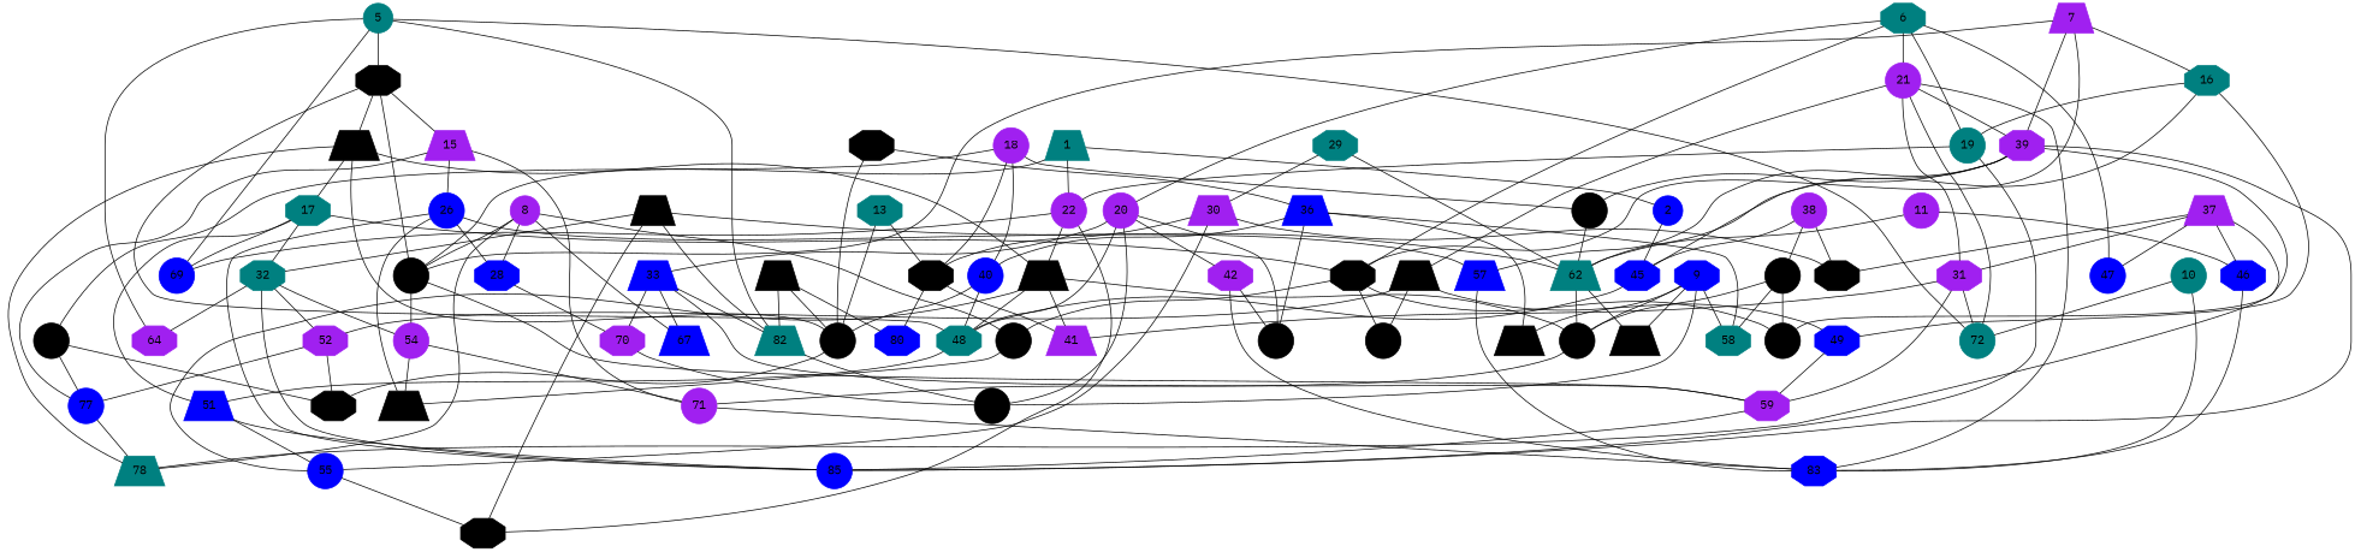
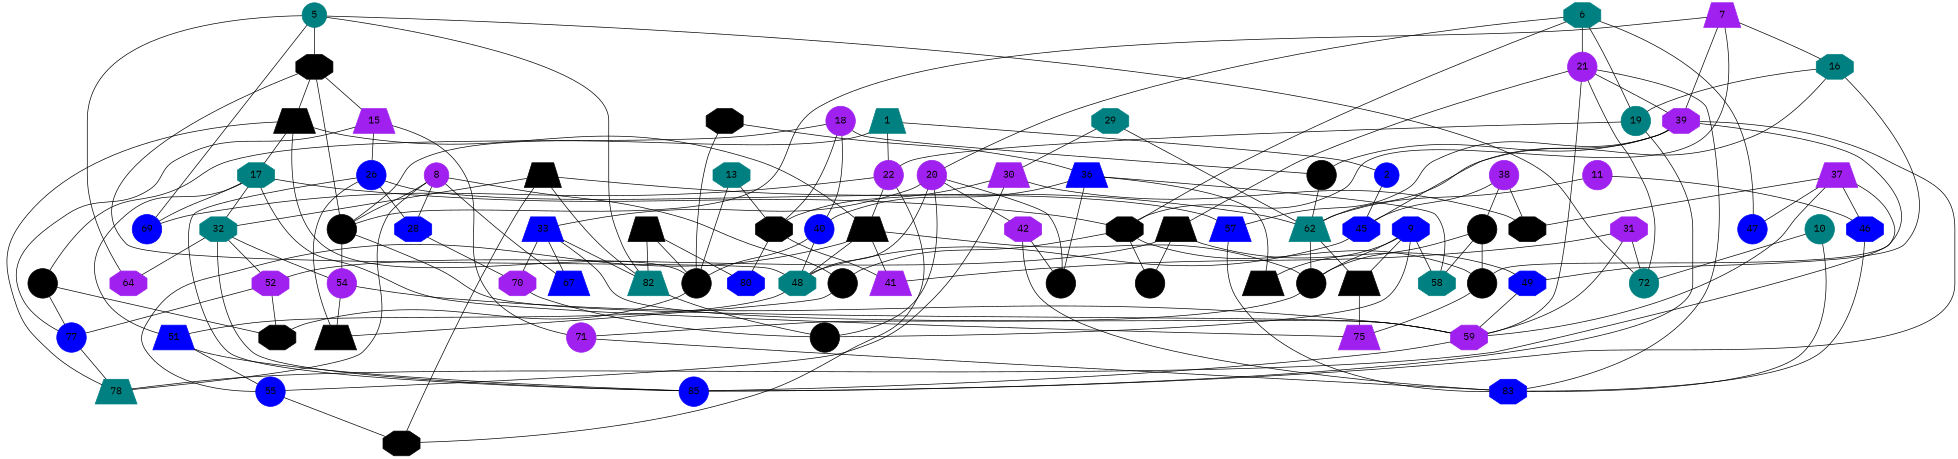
  graph {
    fontname="IBM Plex Mono"
    node [color=black fontname="IBM Plex Mono" shape=circle style=filled]
    edge [fontname="IBM Plex Mono"]
    1 [color=teal shape=trapezium]
    2 [color=blue]
    22 [color=purple]
    24
    45 [color=blue shape=octagon]
    56 [shape=octagon]
    69 [color=blue]
    23 [shape=trapezium]
    59 [color=purple shape=octagon]
    54 [color=purple]
    48 [color=teal shape=octagon]
    3 [shape=trapezium]
    32 [color=teal shape=octagon]
    62 [color=teal shape=trapezium]
    82 [color=teal shape=trapezium]
    64 [color=purple shape=octagon]
    85 [color=blue]
    52 [color=purple shape=octagon]
    63
    66 [shape=trapezium]
    84
    4 [shape=trapezium]
    60
    80 [color=blue shape=octagon]
    74 [shape=octagon]
    5 [color=teal]
    12 [shape=octagon]
    72 [color=teal]
    14 [shape=trapezium]
    15 [color=purple shape=trapezium]
    6 [color=teal shape=octagon]
    19 [color=teal]
    20 [color=purple]
    21 [color=purple]
    43 [shape=octagon]
    47 [color=blue]
    33 [color=blue shape=trapezium]
    42 [color=purple shape=octagon]
    73
    83 [color=blue shape=octagon]
    27 [shape=trapezium]
    39 [color=purple shape=octagon]
    68
    76
    61
    7 [color=purple shape=trapezium]
    16 [color=teal shape=octagon]
    49 [color=blue shape=octagon]
    8 [color=purple]
    28 [color=blue shape=octagon]
    67 [color=blue shape=trapezium]
    78 [color=teal shape=trapezium]
    70 [color=purple shape=octagon]
    79 [shape=trapezium]
    9 [color=blue shape=octagon]
    53 [shape=trapezium]
    58 [color=teal shape=octagon]
    71 [color=purple]
+   75 [color=purple shape=trapezium]
    10 [color=teal]
    11 [color=purple]
    46 [color=blue shape=octagon]
    17 [color=teal shape=octagon]
    26 [color=blue]
    77 [color=blue]
    51 [color=blue shape=trapezium]
    13 [color=teal shape=octagon]
    34 [shape=octagon]
    41 [color=purple shape=trapezium]
    55 [color=blue]
    57 [color=blue shape=trapezium]
    18 [color=purple]
    25
    40 [color=blue]
    44
    29 [color=teal shape=octagon]
    30 [color=purple shape=trapezium]
    81 [shape=octagon]
    31 [color=purple shape=octagon]
    35 [shape=octagon]
    36 [color=blue shape=trapezium]
    37 [color=purple shape=trapezium]
    38 [color=purple]
    50
    1 -- 2
    1 -- 22
    1 -- 24
    2 -- 45
    22 -- 56
    22 -- 69
    22 -- 23
    24 -- 59
    24 -- 54
    45 -- 48
    23 -- 48
    23 -- 63
    23 -- 41
    23 -- 55
    59 -- 85
-   54 -- 71
+   54 -- 59
    54 -- 79
    48 -- 51
    3 -- 56
    3 -- 32
    3 -- 62
    3 -- 82
    32 -- 54
    32 -- 64
    32 -- 85
    32 -- 52
    62 -- 63
    62 -- 66
    82 -- 84
    52 -- 74
    52 -- 77
    63 -- 71
+   66 -- 75
    4 -- 82
    4 -- 60
    4 -- 80
    60 -- 74
    5 -- 69
    5 -- 82
    5 -- 64
    5 -- 12
    5 -- 72
    12 -- 24
    12 -- 48
    12 -- 14
    12 -- 15
    14 -- 23
    14 -- 60
    14 -- 78
    14 -- 17
    15 -- 71
    15 -- 26
    15 -- 77
    6 -- 19
    6 -- 20
    6 -- 21
    6 -- 43
    6 -- 47
    19 -- 22
    19 -- 85
    20 -- 48
    20 -- 84
    20 -- 33
    20 -- 42
    20 -- 73
-   21 -- 31
+   21 -- 59
    21 -- 72
    21 -- 83
    21 -- 27
    21 -- 39
    43 -- 68
    43 -- 76
    43 -- 61
    33 -- 59
    33 -- 82
    33 -- 67
    33 -- 70
    42 -- 73
    42 -- 83
    27 -- 52
    27 -- 76
    27 -- 49
    39 -- 45
    39 -- 85
    39 -- 61
    39 -- 57
    39 -- 44
    68 -- 79
+   61 -- 75
    7 -- 24
    7 -- 43
    7 -- 39
    7 -- 16
    16 -- 62
    16 -- 19
    16 -- 49
    49 -- 59
    8 -- 24
    8 -- 68
    8 -- 28
    8 -- 67
    8 -- 78
    28 -- 70
    70 -- 84
    9 -- 63
    9 -- 66
    9 -- 84
    9 -- 53
    9 -- 58
    71 -- 83
    10 -- 72
    10 -- 83
    11 -- 62
    11 -- 46
    46 -- 83
    17 -- 69
    17 -- 32
    17 -- 43
+   17 -- 75
    17 -- 51
    26 -- 85
    26 -- 28
    26 -- 79
    26 -- 57
    77 -- 78
    51 -- 85
    51 -- 55
    13 -- 60
    13 -- 34
    34 -- 80
    34 -- 41
    55 -- 56
    57 -- 83
    18 -- 34
    18 -- 25
    18 -- 40
    18 -- 44
    25 -- 74
    25 -- 77
    40 -- 48
    40 -- 60
    44 -- 62
    29 -- 62
    29 -- 30
    30 -- 34
    30 -- 55
    30 -- 81
    31 -- 59
    31 -- 72
    31 -- 41
    35 -- 60
    35 -- 36
    36 -- 73
    36 -- 53
    36 -- 58
    36 -- 40
-   37 -- 31
+   37 -- 59
    37 -- 47
    37 -- 78
    37 -- 46
    37 -- 81
    38 -- 45
    38 -- 81
    38 -- 50
    50 -- 63
    50 -- 61
    50 -- 58
  }
